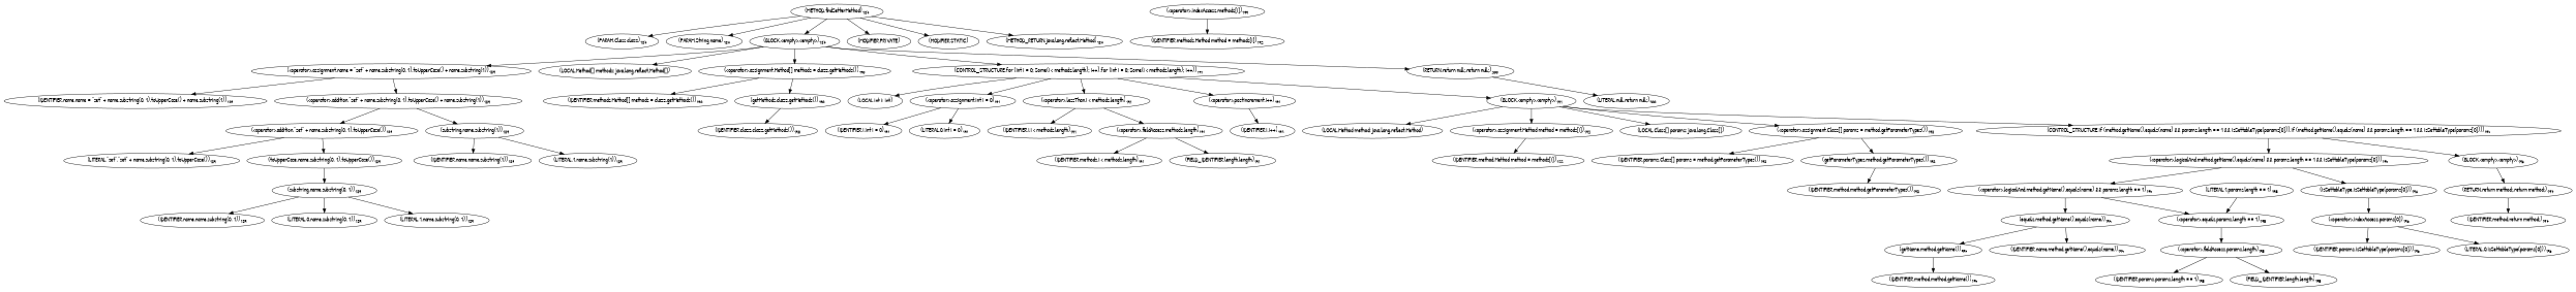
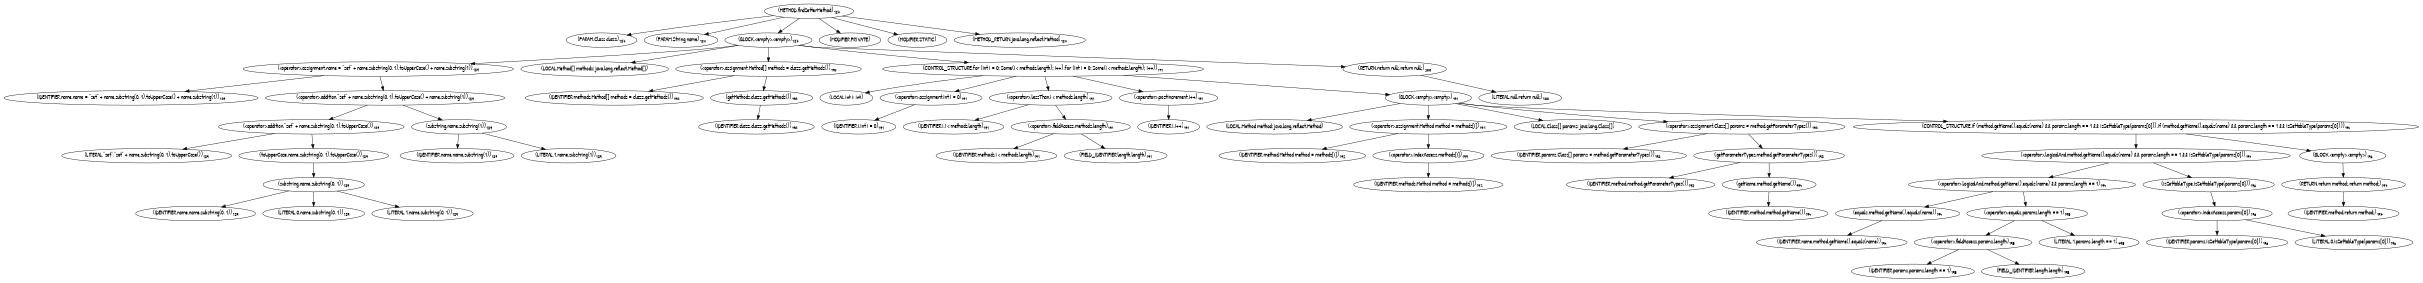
  digraph {
    fontname="Patrick Hand"
    node [fontname="Patrick Hand"]
    edge [fontname="Patrick Hand"]
    n1 [label=<(METHOD,findSetterMethod)<SUB>187</SUB>>]
    n2 [label=<(PARAM,Class clazz)<SUB>187</SUB>>]
    n3 [label=<(PARAM,String name)<SUB>187</SUB>>]
    n4 [label=<(BLOCK,&lt;empty&gt;,&lt;empty&gt;)<SUB>187</SUB>>]
    n5 [label=<(MODIFIER,PRIVATE)>]
    n6 [label=<(MODIFIER,STATIC)>]
    n7 [label=<(METHOD_RETURN,java.lang.reflect.Method)<SUB>187</SUB>>]
    n8 [label=<(&lt;operator&gt;.assignment,name = &quot;set&quot; + name.substring(0, 1).toUpperCase() + name.substring(1))<SUB>189</SUB>>]
    n9 [label=<(LOCAL,Method[] methods: java.lang.reflect.Method[])>]
    n10 [label=<(&lt;operator&gt;.assignment,Method[] methods = clazz.getMethods())<SUB>190</SUB>>]
    n11 [label=<(CONTROL_STRUCTURE,for (int i = 0; Some(i &lt; methods.length); i++),for (int i = 0; Some(i &lt; methods.length); i++))<SUB>191</SUB>>]
    n12 [label=<(RETURN,return null;,return null;)<SUB>200</SUB>>]
    n13 [label=<(IDENTIFIER,name,name = &quot;set&quot; + name.substring(0, 1).toUpperCase() + name.substring(1))<SUB>189</SUB>>]
    n14 [label=<(&lt;operator&gt;.addition,&quot;set&quot; + name.substring(0, 1).toUpperCase() + name.substring(1))<SUB>189</SUB>>]
    n15 [label=<(IDENTIFIER,methods,Method[] methods = clazz.getMethods())<SUB>190</SUB>>]
    n16 [label=<(getMethods,clazz.getMethods())<SUB>190</SUB>>]
    n17 [label=<(LOCAL,int i: int)>]
    n18 [label=<(&lt;operator&gt;.assignment,int i = 0)<SUB>191</SUB>>]
    n19 [label=<(&lt;operator&gt;.lessThan,i &lt; methods.length)<SUB>191</SUB>>]
    n20 [label=<(&lt;operator&gt;.postIncrement,i++)<SUB>191</SUB>>]
    n21 [label=<(BLOCK,&lt;empty&gt;,&lt;empty&gt;)<SUB>191</SUB>>]
    n22 [label=<(LITERAL,null,return null;)<SUB>200</SUB>>]
    n23 [label=<(&lt;operator&gt;.addition,&quot;set&quot; + name.substring(0, 1).toUpperCase())<SUB>189</SUB>>]
    n24 [label=<(substring,name.substring(1))<SUB>189</SUB>>]
    n25 [label=<(LITERAL,&quot;set&quot;,&quot;set&quot; + name.substring(0, 1).toUpperCase())<SUB>189</SUB>>]
    n26 [label=<(toUpperCase,name.substring(0, 1).toUpperCase())<SUB>189</SUB>>]
    n27 [label=<(IDENTIFIER,name,name.substring(1))<SUB>189</SUB>>]
    n28 [label=<(LITERAL,1,name.substring(1))<SUB>189</SUB>>]
    n29 [label=<(substring,name.substring(0, 1))<SUB>189</SUB>>]
    n30 [label=<(IDENTIFIER,name,name.substring(0, 1))<SUB>189</SUB>>]
    n31 [label=<(LITERAL,0,name.substring(0, 1))<SUB>189</SUB>>]
    n32 [label=<(LITERAL,1,name.substring(0, 1))<SUB>189</SUB>>]
    n33 [label=<(IDENTIFIER,clazz,clazz.getMethods())<SUB>190</SUB>>]
    n34 [label=<(IDENTIFIER,i,int i = 0)<SUB>191</SUB>>]
-   n35 [label=<(LITERAL,0,int i = 0)<SUB>191</SUB>>]
    n36 [label=<(IDENTIFIER,i,i &lt; methods.length)<SUB>191</SUB>>]
    n37 [label=<(&lt;operator&gt;.fieldAccess,methods.length)<SUB>191</SUB>>]
-   n38 [label=<(IDENTIFIER,i,i++)<SUB>192</SUB>>]
+   n38 [label=<(IDENTIFIER,i,i++)<SUB>191</SUB>>]
    n39 [label=<(LOCAL,Method method: java.lang.reflect.Method)>]
    n40 [label=<(&lt;operator&gt;.assignment,Method method = methods[i])<SUB>192</SUB>>]
    n41 [label=<(LOCAL,Class[] params: java.lang.Class[])>]
    n42 [label=<(&lt;operator&gt;.assignment,Class[] params = method.getParameterTypes())<SUB>193</SUB>>]
    n43 [label=<(CONTROL_STRUCTURE,if (method.getName().equals(name) &amp;&amp; params.length == 1 &amp;&amp; isSettableType(params[0])),if (method.getName().equals(name) &amp;&amp; params.length == 1 &amp;&amp; isSettableType(params[0])))<SUB>194</SUB>>]
    n44 [label=<(IDENTIFIER,methods,i &lt; methods.length)<SUB>191</SUB>>]
    n45 [label=<(FIELD_IDENTIFIER,length,length)<SUB>191</SUB>>]
-   n46 [label=<(IDENTIFIER,method,Method method = methods[i])<SUB>122</SUB>>]
+   n46 [label=<(IDENTIFIER,method,Method method = methods[i])<SUB>192</SUB>>]
    n47 [label=<(&lt;operator&gt;.indexAccess,methods[i])<SUB>199</SUB>>]
    n48 [label=<(IDENTIFIER,params,Class[] params = method.getParameterTypes())<SUB>193</SUB>>]
    n49 [label=<(getParameterTypes,method.getParameterTypes())<SUB>193</SUB>>]
    n50 [label=<(&lt;operator&gt;.logicalAnd,method.getName().equals(name) &amp;&amp; params.length == 1 &amp;&amp; isSettableType(params[0]))<SUB>194</SUB>>]
    n51 [label=<(BLOCK,&lt;empty&gt;,&lt;empty&gt;)<SUB>196</SUB>>]
    n52 [label=<(IDENTIFIER,methods,Method method = methods[i])<SUB>192</SUB>>]
    n53 [label=<(IDENTIFIER,method,method.getParameterTypes())<SUB>193</SUB>>]
    n54 [label=<(&lt;operator&gt;.logicalAnd,method.getName().equals(name) &amp;&amp; params.length == 1)<SUB>194</SUB>>]
    n55 [label=<(isSettableType,isSettableType(params[0]))<SUB>196</SUB>>]
    n56 [label=<(RETURN,return method;,return method;)<SUB>197</SUB>>]
    n57 [label=<(equals,method.getName().equals(name))<SUB>194</SUB>>]
    n58 [label=<(&lt;operator&gt;.equals,params.length == 1)<SUB>195</SUB>>]
    n59 [label=<(&lt;operator&gt;.indexAccess,params[0])<SUB>196</SUB>>]
    n60 [label=<(getName,method.getName())<SUB>994</SUB>>]
    n61 [label=<(IDENTIFIER,name,method.getName().equals(name))<SUB>194</SUB>>]
    n62 [label=<(&lt;operator&gt;.fieldAccess,params.length)<SUB>195</SUB>>]
-   n63 [label=<(LITERAL,1,params.length == 1)<SUB>195</SUB>>]
+   n63 [label=<(LITERAL,1,params.length == 1)<SUB>795</SUB>>]
    n64 [label=<(IDENTIFIER,method,method.getName())<SUB>194</SUB>>]
    n65 [label=<(IDENTIFIER,params,params.length == 1)<SUB>195</SUB>>]
    n66 [label=<(FIELD_IDENTIFIER,length,length)<SUB>195</SUB>>]
    n67 [label=<(IDENTIFIER,params,isSettableType(params[0]))<SUB>196</SUB>>]
    n68 [label=<(LITERAL,0,isSettableType(params[0]))<SUB>196</SUB>>]
    n69 [label=<(IDENTIFIER,method,return method;)<SUB>197</SUB>>]
    n1 -> n2
    n1 -> n3
    n1 -> n4
    n1 -> n5
    n1 -> n6
    n1 -> n7
    n4 -> n8
    n4 -> n9
    n4 -> n10
    n4 -> n11
    n4 -> n12
    n8 -> n13
    n8 -> n14
    n10 -> n15
    n10 -> n16
    n11 -> n17
    n11 -> n18
    n11 -> n19
    n11 -> n20
    n11 -> n21
    n12 -> n22
    n14 -> n23
    n14 -> n24
    n16 -> n33
    n18 -> n34
-   n18 -> n35
    n19 -> n36
    n19 -> n37
    n20 -> n38
    n21 -> n39
    n21 -> n40
    n21 -> n41
    n21 -> n42
    n21 -> n43
    n23 -> n25
    n23 -> n26
    n24 -> n27
    n24 -> n28
    n26 -> n29
    n29 -> n30
    n29 -> n31
    n29 -> n32
    n37 -> n44
    n37 -> n45
    n40 -> n46
+   n40 -> n47
    n42 -> n48
    n42 -> n49
    n43 -> n50
    n43 -> n51
    n47 -> n52
    n49 -> n53
    n50 -> n54
    n50 -> n55
    n51 -> n56
    n54 -> n57
    n54 -> n58
    n55 -> n59
    n56 -> n69
-   n57 -> n60
+   n49 -> n60
    n57 -> n61
    n58 -> n62
-   n63 -> n58
+   n58 -> n63
    n59 -> n67
    n59 -> n68
    n60 -> n64
    n62 -> n65
    n62 -> n66
  }
